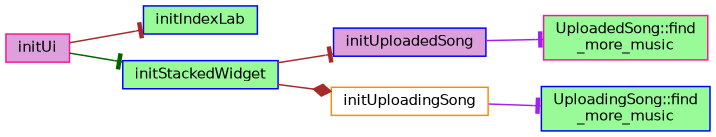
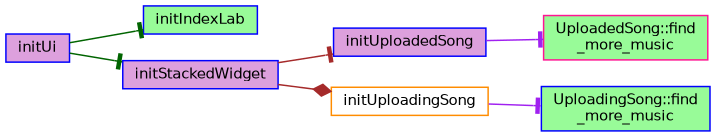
  digraph {
    rankdir=LR
    node [color=blue fillcolor=palegreen fontname=Helvetica fontsize=10 shape=box style=filled]
    edge [arrowhead=tee color=darkgreen fontname=Helvetica fontsize=10 labelfontname=Helvetica labelfontsize=10 style=solid]
-   n1 [color=deeppink fillcolor=plum fontcolor=black height=0.2 label=initUi width=0.4]
+   n1 [fillcolor=plum fontcolor=black height=0.2 label=initUi width=0.4]
    n2 [height=0.2 label=initIndexLab width=0.4]
-   n3 [height=0.2 label=initStackedWidget width=0.4]
+   n3 [fillcolor=plum height=0.2 label=initStackedWidget width=0.4]
    n4 [fillcolor=plum height=0.2 label=initUploadedSong width=0.4]
    n5 [color=darkorange fillcolor=white height=0.2 label=initUploadingSong width=0.4]
    n6 [color=deeppink height=0.2 label="UploadedSong::find\l_more_music" width=0.4]
    n7 [height=0.2 label="UploadingSong::find\l_more_music" width=0.4]
-   n1 -> n2 [color=brown]
+   n1 -> n2
    n1 -> n3
    n3 -> n4 [color=brown]
    n3 -> n5 [arrowhead=diamond color=brown]
    n4 -> n6 [color=purple]
    n5 -> n7 [color=purple]
  }
